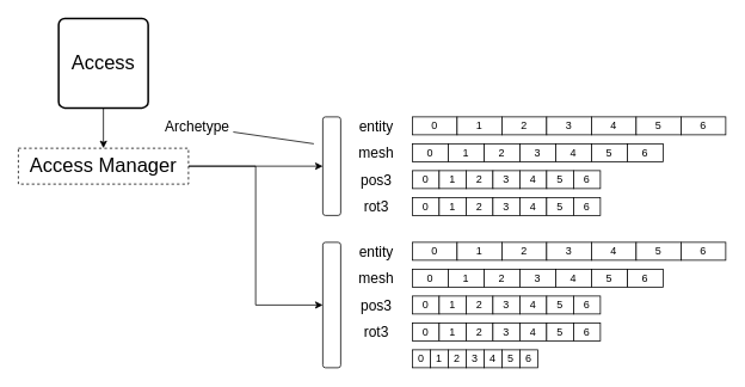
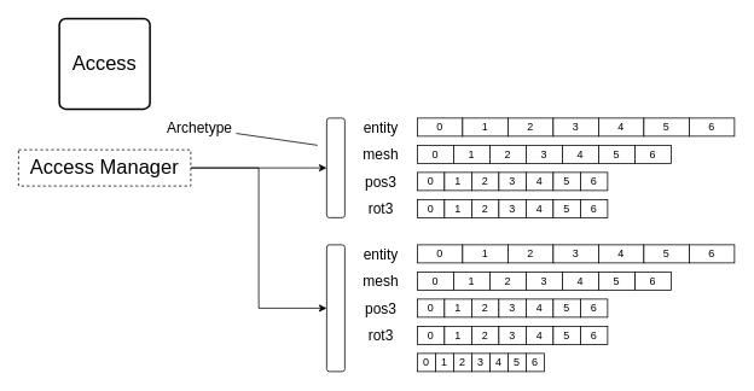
  <mxCell id="0" />
  <mxCell id="1" parent="0" />
  <mxCell id="2" value="" style="rounded=1;whiteSpace=wrap;html=1;" parent="1" vertex="1"><mxGeometry x="360" y="270" width="20" height="140" as="geometry" /></mxCell>
  <mxCell id="3" value="0" style="rounded=0;whiteSpace=wrap;html=1;" parent="1" vertex="1"><mxGeometry x="460" y="300" width="40" height="20" as="geometry" /></mxCell>
  <mxCell id="4" value="0" style="rounded=0;whiteSpace=wrap;html=1;" parent="1" vertex="1"><mxGeometry x="460" y="360" width="30" height="20" as="geometry" /></mxCell>
  <mxCell id="5" value="0" style="rounded=0;whiteSpace=wrap;html=1;" parent="1" vertex="1"><mxGeometry x="460" y="390" width="20" height="20" as="geometry" /></mxCell>
  <mxCell id="6" value="1" style="rounded=0;whiteSpace=wrap;html=1;" parent="1" vertex="1"><mxGeometry x="500" y="300" width="40" height="20" as="geometry" /></mxCell>
  <mxCell id="7" value="2" style="rounded=0;whiteSpace=wrap;html=1;" parent="1" vertex="1"><mxGeometry x="540" y="300" width="40" height="20" as="geometry" /></mxCell>
  <mxCell id="8" value="3" style="rounded=0;whiteSpace=wrap;html=1;" parent="1" vertex="1"><mxGeometry x="580" y="300" width="40" height="20" as="geometry" /></mxCell>
  <mxCell id="9" value="6" style="rounded=0;whiteSpace=wrap;html=1;" parent="1" vertex="1"><mxGeometry x="700" y="300" width="40" height="20" as="geometry" /></mxCell>
  <mxCell id="10" value="4" style="rounded=0;whiteSpace=wrap;html=1;" parent="1" vertex="1"><mxGeometry x="620" y="300" width="40" height="20" as="geometry" /></mxCell>
  <mxCell id="11" value="5" style="rounded=0;whiteSpace=wrap;html=1;" parent="1" vertex="1"><mxGeometry x="660" y="300" width="40" height="20" as="geometry" /></mxCell>
  <mxCell id="12" value="1" style="rounded=0;whiteSpace=wrap;html=1;" parent="1" vertex="1"><mxGeometry x="490" y="360" width="30" height="20" as="geometry" /></mxCell>
  <mxCell id="13" value="2" style="rounded=0;whiteSpace=wrap;html=1;" parent="1" vertex="1"><mxGeometry x="520" y="360" width="30" height="20" as="geometry" /></mxCell>
  <mxCell id="14" value="3" style="rounded=0;whiteSpace=wrap;html=1;" parent="1" vertex="1"><mxGeometry x="550" y="360" width="30" height="20" as="geometry" /></mxCell>
  <mxCell id="15" value="4" style="rounded=0;whiteSpace=wrap;html=1;" parent="1" vertex="1"><mxGeometry x="580" y="360" width="30" height="20" as="geometry" /></mxCell>
  <mxCell id="16" value="5" style="rounded=0;whiteSpace=wrap;html=1;" parent="1" vertex="1"><mxGeometry x="610" y="360" width="30" height="20" as="geometry" /></mxCell>
  <mxCell id="17" value="6" style="rounded=0;whiteSpace=wrap;html=1;" parent="1" vertex="1"><mxGeometry x="640" y="360" width="30" height="20" as="geometry" /></mxCell>
  <mxCell id="18" value="1" style="rounded=0;whiteSpace=wrap;html=1;" parent="1" vertex="1"><mxGeometry x="480" y="390" width="20" height="20" as="geometry" /></mxCell>
  <mxCell id="19" value="2" style="rounded=0;whiteSpace=wrap;html=1;" parent="1" vertex="1"><mxGeometry x="500" y="390" width="20" height="20" as="geometry" /></mxCell>
  <mxCell id="20" value="3" style="rounded=0;whiteSpace=wrap;html=1;" parent="1" vertex="1"><mxGeometry x="520" y="390" width="20" height="20" as="geometry" /></mxCell>
  <mxCell id="21" value="4" style="rounded=0;whiteSpace=wrap;html=1;" parent="1" vertex="1"><mxGeometry x="540" y="390" width="20" height="20" as="geometry" /></mxCell>
  <mxCell id="22" value="5" style="rounded=0;whiteSpace=wrap;html=1;" parent="1" vertex="1"><mxGeometry x="560" y="390" width="20" height="20" as="geometry" /></mxCell>
  <mxCell id="23" value="6" style="rounded=0;whiteSpace=wrap;html=1;" parent="1" vertex="1"><mxGeometry x="580" y="390" width="20" height="20" as="geometry" /></mxCell>
  <mxCell id="24" value="" style="rounded=1;whiteSpace=wrap;html=1;" parent="1" vertex="1"><mxGeometry x="360" y="130" width="20" height="110" as="geometry" /></mxCell>
  <mxCell id="25" value="0" style="rounded=0;whiteSpace=wrap;html=1;" parent="1" vertex="1"><mxGeometry x="460" y="130" width="50" height="20" as="geometry" /></mxCell>
  <mxCell id="26" value="0" style="rounded=0;whiteSpace=wrap;html=1;" parent="1" vertex="1"><mxGeometry x="460" y="190" width="30" height="20" as="geometry" /></mxCell>
  <mxCell id="27" value="0" style="rounded=0;whiteSpace=wrap;html=1;" parent="1" vertex="1"><mxGeometry x="460" y="160" width="40" height="20" as="geometry" /></mxCell>
  <mxCell id="28" value="1" style="rounded=0;whiteSpace=wrap;html=1;" parent="1" vertex="1"><mxGeometry x="510" y="130" width="50" height="20" as="geometry" /></mxCell>
  <mxCell id="29" value="2" style="rounded=0;whiteSpace=wrap;html=1;" parent="1" vertex="1"><mxGeometry x="560" y="130" width="50" height="20" as="geometry" /></mxCell>
  <mxCell id="30" value="1" style="rounded=0;whiteSpace=wrap;html=1;" parent="1" vertex="1"><mxGeometry x="490" y="190" width="30" height="20" as="geometry" /></mxCell>
  <mxCell id="31" value="2" style="rounded=0;whiteSpace=wrap;html=1;" parent="1" vertex="1"><mxGeometry x="520" y="190" width="30" height="20" as="geometry" /></mxCell>
  <mxCell id="32" value="3" style="rounded=0;whiteSpace=wrap;html=1;" parent="1" vertex="1"><mxGeometry x="550" y="190" width="30" height="20" as="geometry" /></mxCell>
  <mxCell id="33" value="4" style="rounded=0;whiteSpace=wrap;html=1;" parent="1" vertex="1"><mxGeometry x="580" y="190" width="30" height="20" as="geometry" /></mxCell>
  <mxCell id="34" value="5" style="rounded=0;whiteSpace=wrap;html=1;" parent="1" vertex="1"><mxGeometry x="610" y="190" width="30" height="20" as="geometry" /></mxCell>
  <mxCell id="35" value="6" style="rounded=0;whiteSpace=wrap;html=1;" parent="1" vertex="1"><mxGeometry x="640" y="190" width="30" height="20" as="geometry" /></mxCell>
  <mxCell id="36" value="1" style="rounded=0;whiteSpace=wrap;html=1;" parent="1" vertex="1"><mxGeometry x="500" y="160" width="40" height="20" as="geometry" /></mxCell>
  <mxCell id="37" value="2" style="rounded=0;whiteSpace=wrap;html=1;" parent="1" vertex="1"><mxGeometry x="540" y="160" width="40" height="20" as="geometry" /></mxCell>
  <mxCell id="38" value="3" style="rounded=0;whiteSpace=wrap;html=1;" parent="1" vertex="1"><mxGeometry x="580" y="160" width="40" height="20" as="geometry" /></mxCell>
  <mxCell id="39" value="4" style="rounded=0;whiteSpace=wrap;html=1;" parent="1" vertex="1"><mxGeometry x="620" y="160" width="40" height="20" as="geometry" /></mxCell>
  <mxCell id="40" value="5" style="rounded=0;whiteSpace=wrap;html=1;" parent="1" vertex="1"><mxGeometry x="660" y="160" width="40" height="20" as="geometry" /></mxCell>
  <mxCell id="41" value="6" style="rounded=0;whiteSpace=wrap;html=1;" parent="1" vertex="1"><mxGeometry x="700" y="160" width="40" height="20" as="geometry" /></mxCell>
  <mxCell id="42" value="3" style="rounded=0;whiteSpace=wrap;html=1;" parent="1" vertex="1"><mxGeometry x="610" y="130" width="50" height="20" as="geometry" /></mxCell>
  <mxCell id="43" value="4" style="rounded=0;whiteSpace=wrap;html=1;" parent="1" vertex="1"><mxGeometry x="660" y="130" width="50" height="20" as="geometry" /></mxCell>
  <mxCell id="44" value="5" style="rounded=0;whiteSpace=wrap;html=1;" parent="1" vertex="1"><mxGeometry x="710" y="130" width="50" height="20" as="geometry" /></mxCell>
  <mxCell id="45" value="6" style="rounded=0;whiteSpace=wrap;html=1;" parent="1" vertex="1"><mxGeometry x="760" y="130" width="50" height="20" as="geometry" /></mxCell>
  <mxCell id="46" value="Archetype" style="text;html=1;strokeColor=none;fillColor=none;align=center;verticalAlign=middle;whiteSpace=wrap;rounded=0;fontSize=16;" parent="1" vertex="1"><mxGeometry x="180" y="126.25" width="80" height="27.5" as="geometry" /></mxCell>
  <mxCell id="47" value="entity" style="text;html=1;strokeColor=none;fillColor=none;align=center;verticalAlign=middle;whiteSpace=wrap;rounded=0;fontSize=16;" parent="1" vertex="1"><mxGeometry x="390" y="130" width="60" height="20" as="geometry" /></mxCell>
  <mxCell id="48" style="edgeStyle=orthogonalEdgeStyle;rounded=0;orthogonalLoop=1;jettySize=auto;html=1;exitX=1;exitY=0.5;exitDx=0;exitDy=0;entryX=0;entryY=0.5;entryDx=0;entryDy=0;fontSize=22;" parent="1" source="50" target="24" edge="1"><mxGeometry relative="1" as="geometry" /></mxCell>
  <mxCell id="49" style="edgeStyle=orthogonalEdgeStyle;rounded=0;orthogonalLoop=1;jettySize=auto;html=1;exitX=1;exitY=0.5;exitDx=0;exitDy=0;entryX=0;entryY=0.5;entryDx=0;entryDy=0;fontSize=22;" parent="1" source="50" target="2" edge="1"><mxGeometry relative="1" as="geometry" /></mxCell>
  <mxCell id="50" value="Access Manager" style="rounded=0;whiteSpace=wrap;html=1;fontSize=22;dashed=1;" parent="1" vertex="1"><mxGeometry x="20" y="165" width="190" height="40" as="geometry" /></mxCell>
  <mxCell id="51" value="" style="endArrow=none;html=1;rounded=0;fontSize=22;exitX=1;exitY=0.75;exitDx=0;exitDy=0;" parent="1" source="46" edge="1"><mxGeometry relative="1" as="geometry"><mxPoint x="320" y="140" as="sourcePoint" /><mxPoint x="350" y="160" as="targetPoint" /></mxGeometry></mxCell>
- <mxCell id="52" style="edgeStyle=orthogonalEdgeStyle;rounded=0;orthogonalLoop=1;jettySize=auto;html=1;exitX=0.5;exitY=1;exitDx=0;exitDy=0;entryX=0.5;entryY=0;entryDx=0;entryDy=0;fontSize=22;" parent="1" source="53" target="50" edge="1"><mxGeometry relative="1" as="geometry" /></mxCell>
  <mxCell id="53" value="Access" style="rounded=1;whiteSpace=wrap;html=1;absoluteArcSize=1;arcSize=14;strokeWidth=2;fontSize=22;" parent="1" vertex="1"><mxGeometry x="65" y="20" width="100" height="100" as="geometry" /></mxCell>
  <mxCell id="54" value="0" style="rounded=0;whiteSpace=wrap;html=1;" parent="1" vertex="1"><mxGeometry x="460" y="270" width="50" height="20" as="geometry" /></mxCell>
  <mxCell id="55" value="1" style="rounded=0;whiteSpace=wrap;html=1;" parent="1" vertex="1"><mxGeometry x="510" y="270" width="50" height="20" as="geometry" /></mxCell>
  <mxCell id="56" value="2" style="rounded=0;whiteSpace=wrap;html=1;" parent="1" vertex="1"><mxGeometry x="560" y="270" width="50" height="20" as="geometry" /></mxCell>
  <mxCell id="57" value="3" style="rounded=0;whiteSpace=wrap;html=1;" parent="1" vertex="1"><mxGeometry x="610" y="270" width="50" height="20" as="geometry" /></mxCell>
  <mxCell id="58" value="4" style="rounded=0;whiteSpace=wrap;html=1;" parent="1" vertex="1"><mxGeometry x="660" y="270" width="50" height="20" as="geometry" /></mxCell>
  <mxCell id="59" value="5" style="rounded=0;whiteSpace=wrap;html=1;" parent="1" vertex="1"><mxGeometry x="710" y="270" width="50" height="20" as="geometry" /></mxCell>
  <mxCell id="60" value="6" style="rounded=0;whiteSpace=wrap;html=1;" parent="1" vertex="1"><mxGeometry x="760" y="270" width="50" height="20" as="geometry" /></mxCell>
  <mxCell id="61" value="mesh" style="text;html=1;strokeColor=none;fillColor=none;align=center;verticalAlign=middle;whiteSpace=wrap;rounded=0;fontSize=16;" parent="1" vertex="1"><mxGeometry x="390" y="160" width="60" height="20" as="geometry" /></mxCell>
  <mxCell id="62" value="pos3" style="text;html=1;strokeColor=none;fillColor=none;align=center;verticalAlign=middle;whiteSpace=wrap;rounded=0;fontSize=16;" parent="1" vertex="1"><mxGeometry x="390" y="190" width="60" height="20" as="geometry" /></mxCell>
  <mxCell id="63" value="rot3" style="text;html=1;strokeColor=none;fillColor=none;align=center;verticalAlign=middle;whiteSpace=wrap;rounded=0;fontSize=16;" parent="1" vertex="1"><mxGeometry x="390" y="220" width="60" height="20" as="geometry" /></mxCell>
  <mxCell id="64" value="entity" style="text;html=1;strokeColor=none;fillColor=none;align=center;verticalAlign=middle;whiteSpace=wrap;rounded=0;fontSize=16;" parent="1" vertex="1"><mxGeometry x="390" y="270" width="60" height="20" as="geometry" /></mxCell>
  <mxCell id="65" value="mesh" style="text;html=1;strokeColor=none;fillColor=none;align=center;verticalAlign=middle;whiteSpace=wrap;rounded=0;fontSize=16;" parent="1" vertex="1"><mxGeometry x="390" y="300" width="60" height="20" as="geometry" /></mxCell>
  <mxCell id="66" value="pos3" style="text;html=1;strokeColor=none;fillColor=none;align=center;verticalAlign=middle;whiteSpace=wrap;rounded=0;fontSize=16;" parent="1" vertex="1"><mxGeometry x="390" y="330" width="60" height="20" as="geometry" /></mxCell>
  <mxCell id="67" value="rot3" style="text;html=1;strokeColor=none;fillColor=none;align=center;verticalAlign=middle;whiteSpace=wrap;rounded=0;fontSize=16;" parent="1" vertex="1"><mxGeometry x="390" y="360" width="60" height="20" as="geometry" /></mxCell>
  <mxCell id="68" value="0" style="rounded=0;whiteSpace=wrap;html=1;" parent="1" vertex="1"><mxGeometry x="460" y="220" width="30" height="20" as="geometry" /></mxCell>
  <mxCell id="69" value="1" style="rounded=0;whiteSpace=wrap;html=1;" parent="1" vertex="1"><mxGeometry x="490" y="220" width="30" height="20" as="geometry" /></mxCell>
  <mxCell id="70" value="2" style="rounded=0;whiteSpace=wrap;html=1;" parent="1" vertex="1"><mxGeometry x="520" y="220" width="30" height="20" as="geometry" /></mxCell>
  <mxCell id="71" value="3" style="rounded=0;whiteSpace=wrap;html=1;" parent="1" vertex="1"><mxGeometry x="550" y="220" width="30" height="20" as="geometry" /></mxCell>
  <mxCell id="72" value="4" style="rounded=0;whiteSpace=wrap;html=1;" parent="1" vertex="1"><mxGeometry x="580" y="220" width="30" height="20" as="geometry" /></mxCell>
  <mxCell id="73" value="5" style="rounded=0;whiteSpace=wrap;html=1;" parent="1" vertex="1"><mxGeometry x="610" y="220" width="30" height="20" as="geometry" /></mxCell>
  <mxCell id="74" value="6" style="rounded=0;whiteSpace=wrap;html=1;" parent="1" vertex="1"><mxGeometry x="640" y="220" width="30" height="20" as="geometry" /></mxCell>
  <mxCell id="75" value="0" style="rounded=0;whiteSpace=wrap;html=1;" parent="1" vertex="1"><mxGeometry x="460" y="330" width="30" height="20" as="geometry" /></mxCell>
  <mxCell id="76" value="1" style="rounded=0;whiteSpace=wrap;html=1;" parent="1" vertex="1"><mxGeometry x="490" y="330" width="30" height="20" as="geometry" /></mxCell>
  <mxCell id="77" value="2" style="rounded=0;whiteSpace=wrap;html=1;" parent="1" vertex="1"><mxGeometry x="520" y="330" width="30" height="20" as="geometry" /></mxCell>
  <mxCell id="78" value="3" style="rounded=0;whiteSpace=wrap;html=1;" parent="1" vertex="1"><mxGeometry x="550" y="330" width="30" height="20" as="geometry" /></mxCell>
  <mxCell id="79" value="4" style="rounded=0;whiteSpace=wrap;html=1;" parent="1" vertex="1"><mxGeometry x="580" y="330" width="30" height="20" as="geometry" /></mxCell>
  <mxCell id="80" value="5" style="rounded=0;whiteSpace=wrap;html=1;" parent="1" vertex="1"><mxGeometry x="610" y="330" width="30" height="20" as="geometry" /></mxCell>
  <mxCell id="81" value="6" style="rounded=0;whiteSpace=wrap;html=1;" parent="1" vertex="1"><mxGeometry x="640" y="330" width="30" height="20" as="geometry" /></mxCell>
